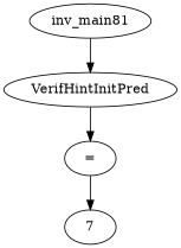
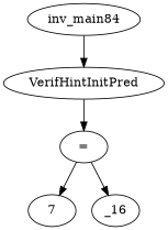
  digraph {
-   n1 [label=inv_main81]
+   n1 [label=inv_main84]
    n2 [label=VerifHintInitPred]
    n3 [label="="]
    n4 [label=7]
+   n5 [label=_16]
    n1 -> n2
    n2 -> n3
    n3 -> n4
+   n3 -> n5
  }
